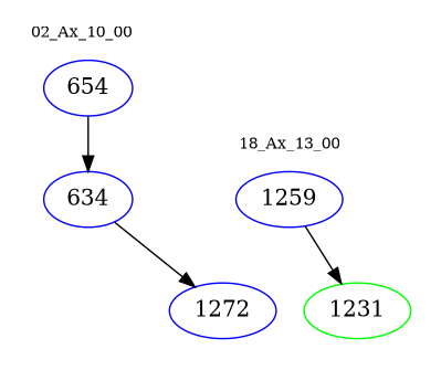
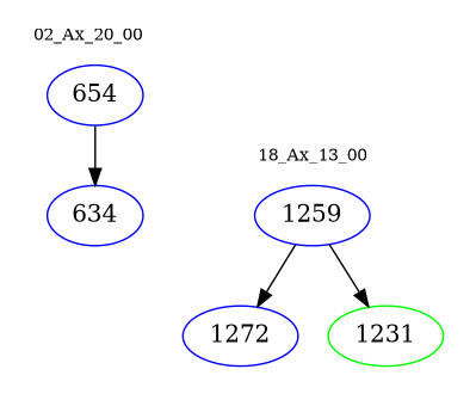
  digraph {
    node [color=blue]
    edge [color=black]
    n1 [label=654]
    n2 [label=634]
    n3 [label=1259]
    n4 [color=green label=1231]
    n5 [label=1272]
    subgraph cluster_1 {
      color=white
      fontsize=10
-     label="02_Ax_10_00"
+     label="02_Ax_20_00"
      n1
      n2
    }
    subgraph cluster_2 {
      color=white
      fontsize=10
      label="18_Ax_13_00"
      n3
      n4
      n5
    }
    n1 -> n2
    n3 -> n4
-   n2 -> n5
+   n3 -> n5
  }
